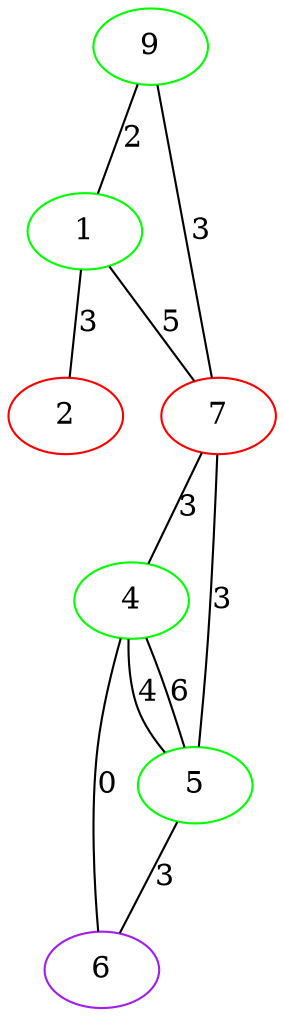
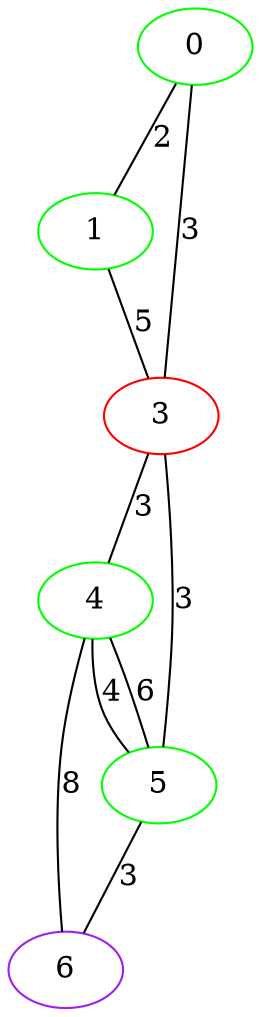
  graph {
    node [color=green weight=1]
-   0 [weight=2 label=9]
+   0 [weight=2]
    1
-   3 [color=red label=7]
-   2 [color=red]
+   3 [color=red]
    4
    5 [weight=2]
    6 [color=purple weight=4]
    0 -- 1 [label=2]
    0 -- 3 [label=3]
    1 -- 3 [label=5]
-   1 -- 2 [label=3]
    3 -- 4 [label=3]
    3 -- 5 [label=3]
    4 -- 5 [label=6]
    4 -- 5 [label=4]
-   4 -- 6 [label=0]
+   4 -- 6 [label=8]
    5 -- 6 [label=3]
  }
